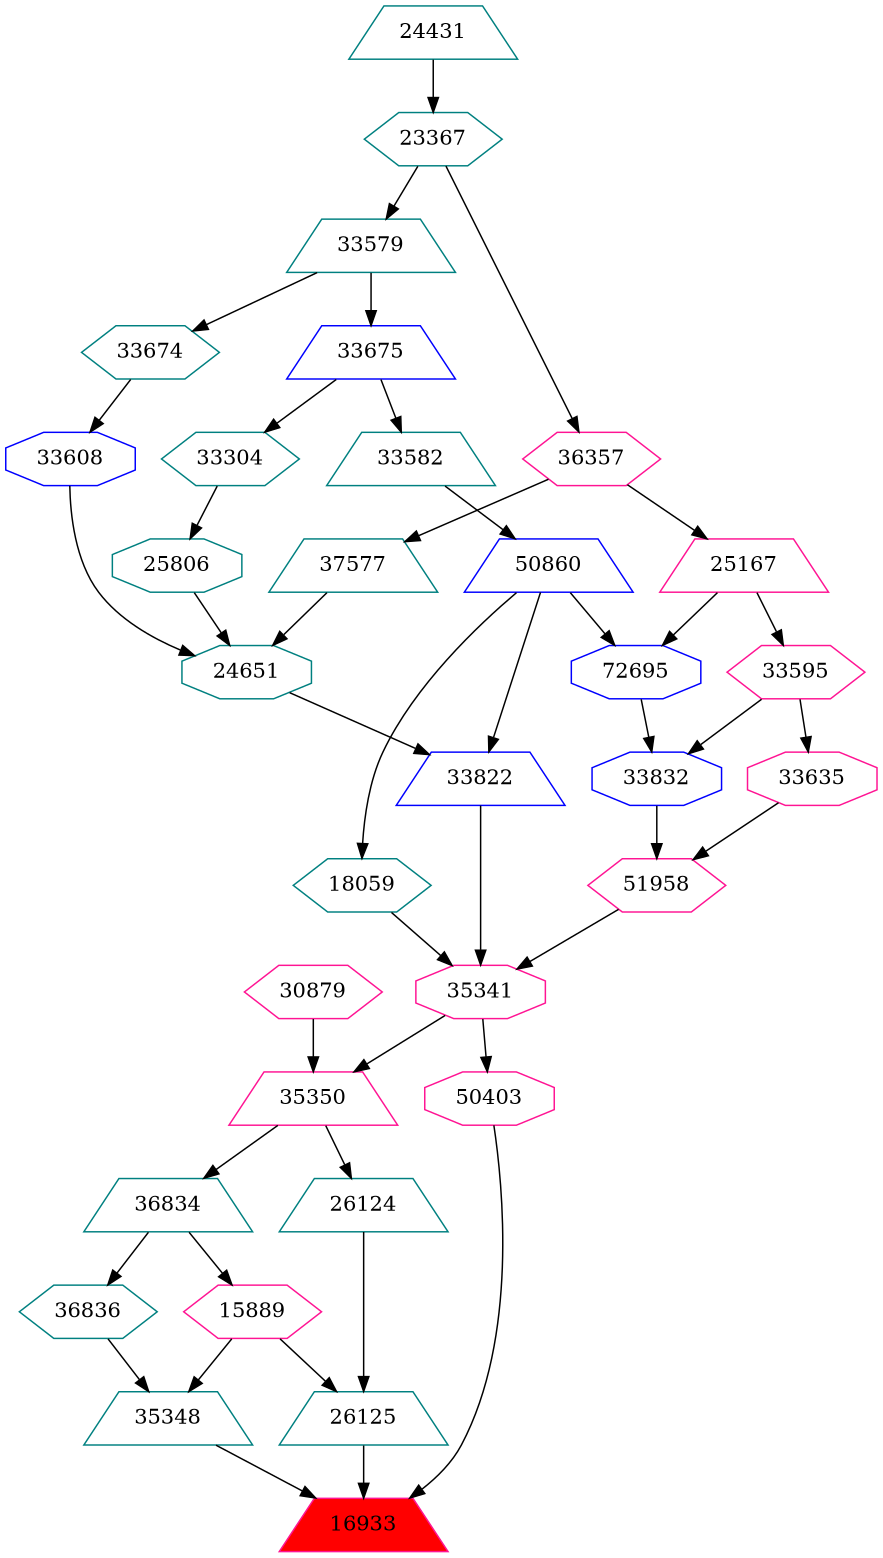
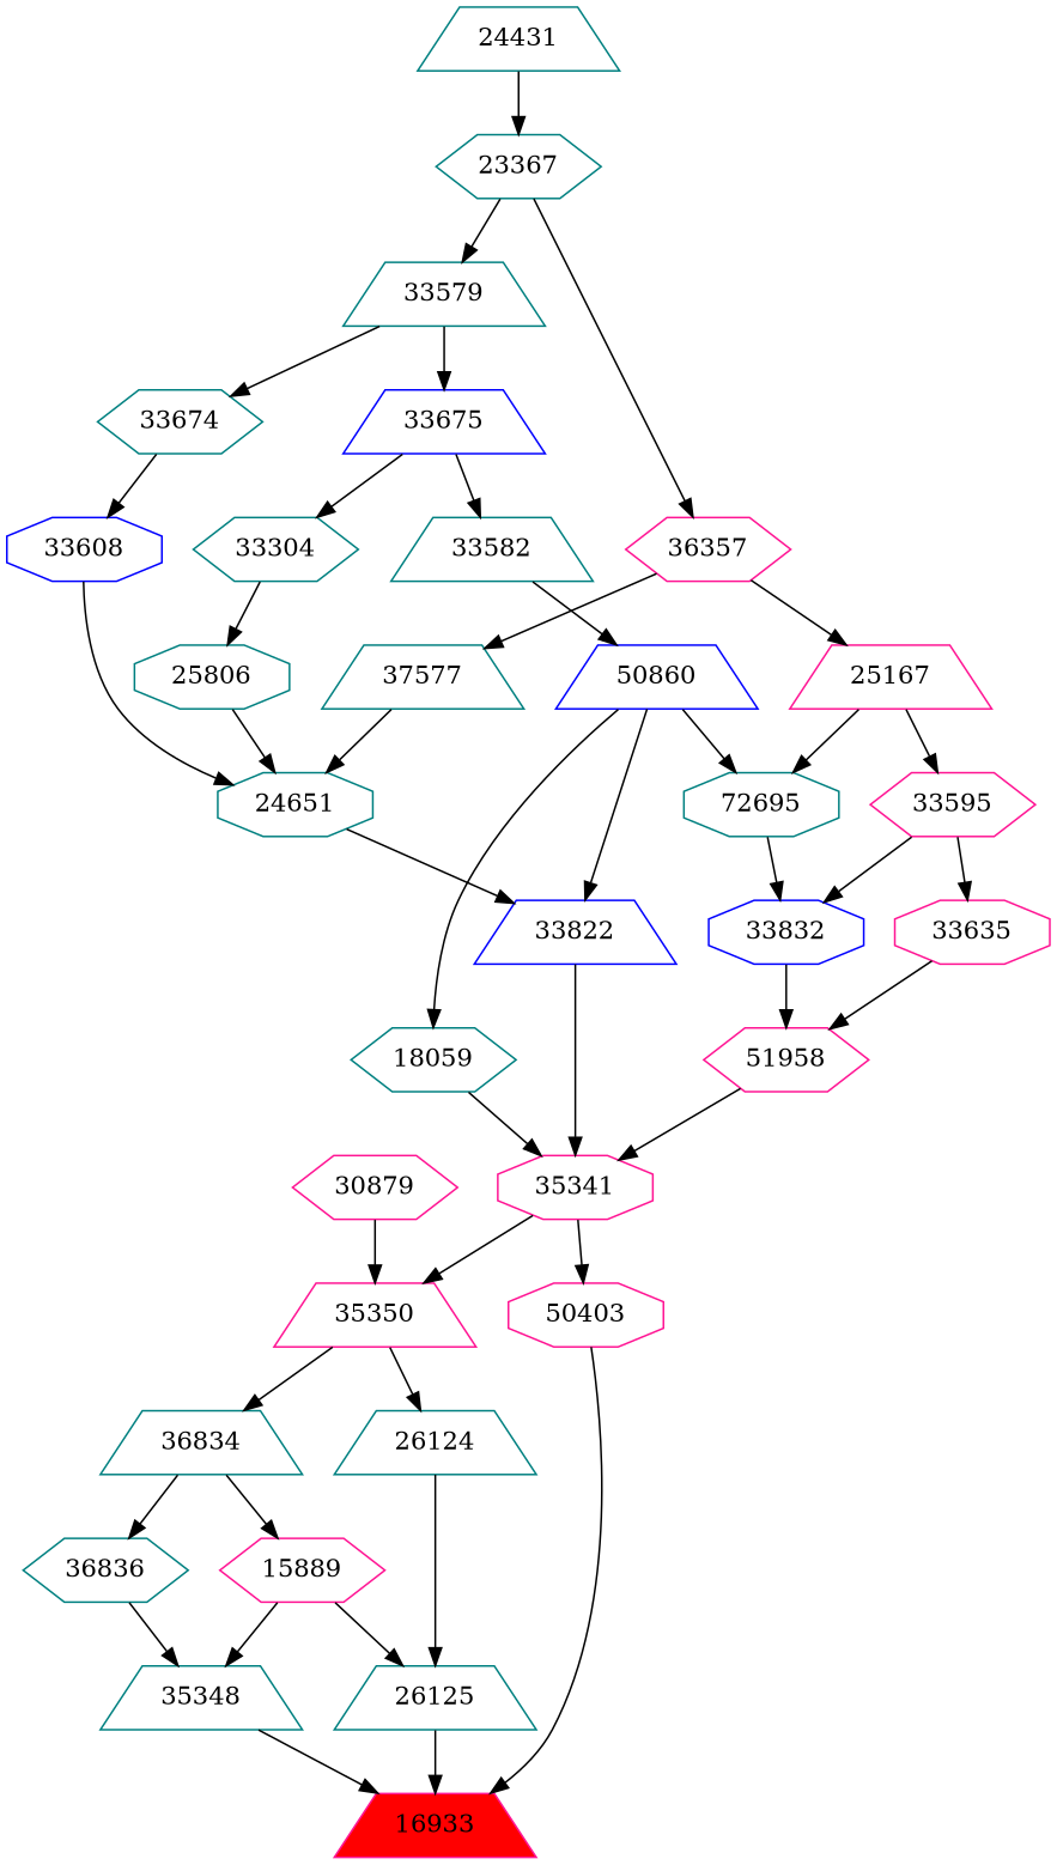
  strict digraph {
    node [color=teal shape=trapezium]
    n1 [color=deeppink fillcolor=red label=16933 style=filled]
    n2 [label=35348]
    n3 [color=deeppink label=50403 shape=octagon]
    n4 [label=26125]
    n5 [color=deeppink label=15889 shape=hexagon]
    n6 [label=36836 shape=hexagon]
    n7 [color=deeppink label=35341 shape=octagon]
    n8 [color=deeppink label=35350]
    n9 [label=26124]
    n10 [label=36834]
    n11 [color=deeppink label=51958 shape=hexagon]
    n12 [label=18059 shape=hexagon]
    n13 [color=blue label=33832 shape=octagon]
    n14 [color=deeppink label=33635 shape=octagon]
    n15 [color=blue label=50860]
-   n16 [color=blue label=72695 shape=octagon]
+   n16 [label=72695 shape=octagon]
    n17 [color=blue label=33822]
    n18 [color=deeppink label=30879 shape=hexagon]
    n19 [color=deeppink label=33595 shape=hexagon]
    n20 [label=33582]
    n21 [color=deeppink label=25167]
    n22 [color=blue label=33675]
    n23 [label=33304 shape=hexagon]
    n24 [label=25806 shape=octagon]
    n25 [label=24651 shape=octagon]
    n26 [color=deeppink label=36357 shape=hexagon]
    n27 [label=37577]
    n28 [label=33579]
    n29 [label=33674 shape=hexagon]
    n30 [color=blue label=33608 shape=octagon]
    n31 [label=23367 shape=hexagon]
    n32 [label=24431]
    n2 -> n1
    n3 -> n1
    n4 -> n1
    n5 -> n2
    n5 -> n4
    n6 -> n2
    n7 -> n3
    n7 -> n8
    n8 -> n9
    n8 -> n10
    n9 -> n4
    n10 -> n5
    n10 -> n6
    n11 -> n7
    n12 -> n7
    n13 -> n11
    n14 -> n11
    n15 -> n12
    n15 -> n16
    n15 -> n17
    n16 -> n13
    n17 -> n7
    n18 -> n8
    n19 -> n13
    n19 -> n14
    n20 -> n15
    n21 -> n16
    n21 -> n19
    n22 -> n20
    n22 -> n23
    n23 -> n24
    n24 -> n25
    n25 -> n17
    n26 -> n21
    n26 -> n27
    n27 -> n25
    n28 -> n22
    n28 -> n29
    n29 -> n30
    n30 -> n25
    n31 -> n26
    n31 -> n28
    n32 -> n31
  }
